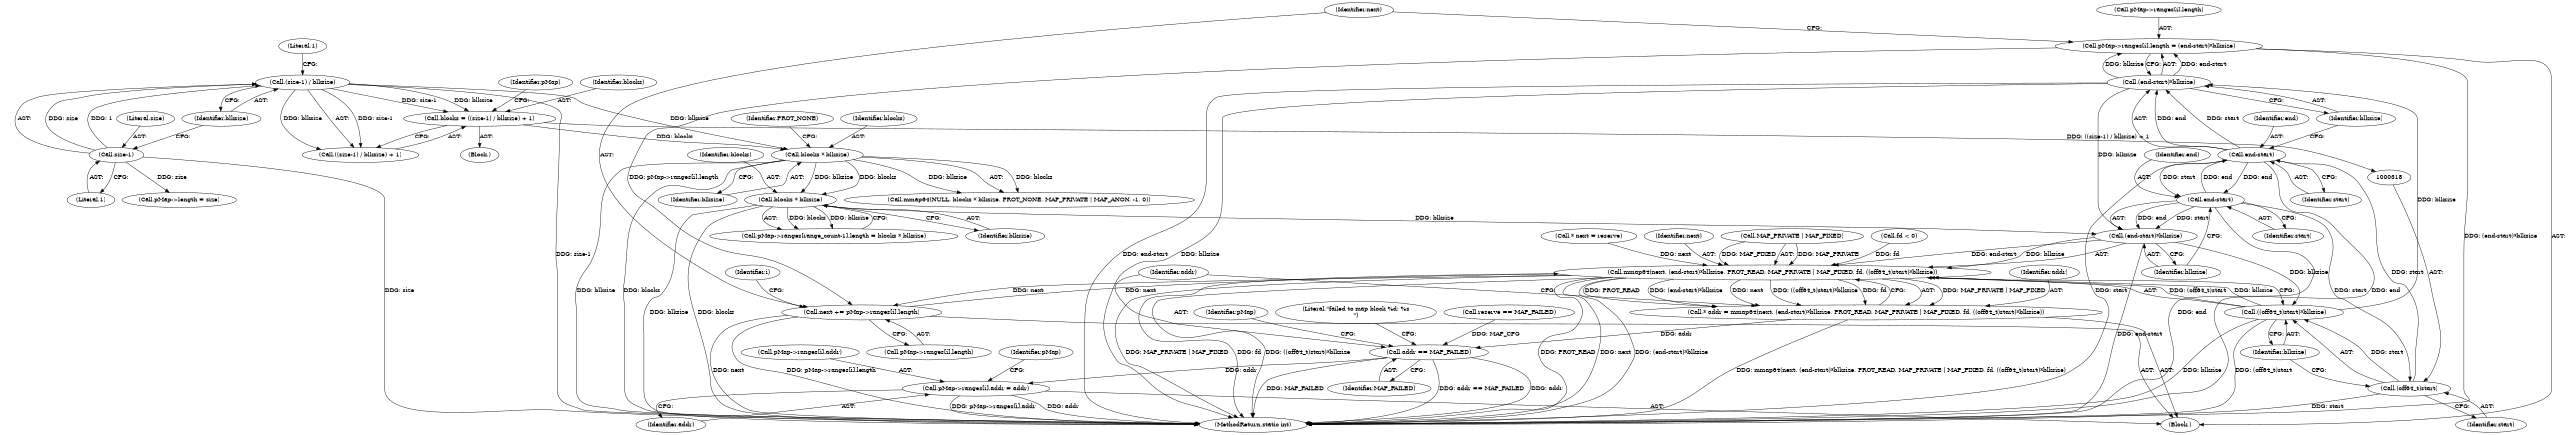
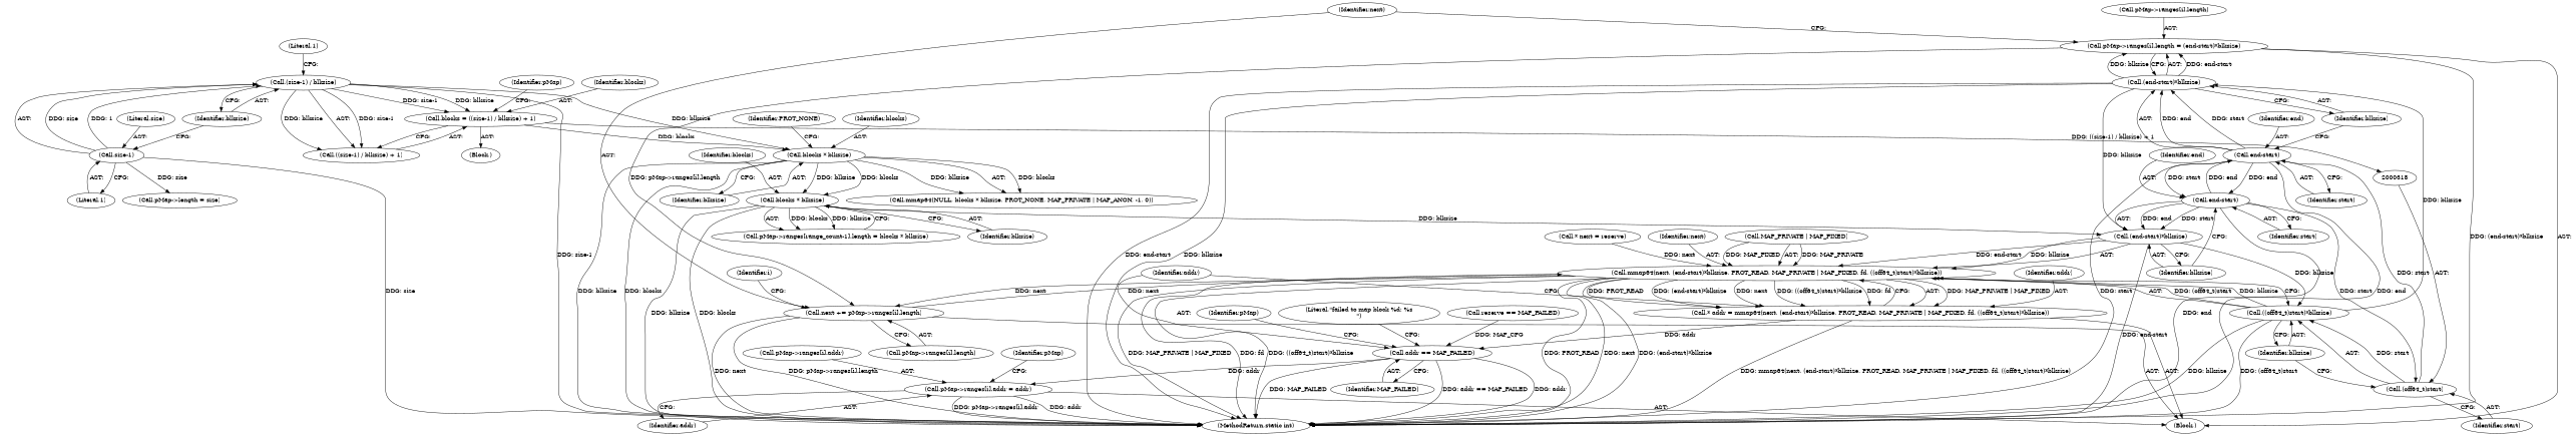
  digraph {
    n1 [label="(Call,pMap->ranges[i].length = (end-start)*blksize)"]
    n2 [label="(Call,(end-start)*blksize)"]
    n3 [label="(Call,next += pMap->ranges[i].length)"]
    n4 [label="(MethodReturn,static int)"]
    n5 [label="(Block,)"]
    n6 [label="(Call,(end-start)*blksize)"]
    n7 [label="(Identifier,blksize)"]
    n8 [label="(Call,mmap64(next, (end-start)*blksize, PROT_READ, MAP_PRIVATE | MAP_FIXED, fd, ((off64_t)start)*blksize))"]
    n9 [label="(Call,pMap->ranges[i].length)"]
    n10 [label="(Call,((off64_t)start)*blksize)"]
    n11 [label="(Identifier,blksize)"]
    n12 [label="(Call,end-start)"]
    n13 [label="(Call,end-start)"]
    n14 [label="(Identifier,start)"]
    n15 [label="(Call,(off64_t)start)"]
    n16 [label="(Identifier,start)"]
    n17 [label="(Identifier,start)"]
    n18 [label="(Identifier,blksize)"]
    n19 [label="(Call,* addr = mmap64(next, (end-start)*blksize, PROT_READ, MAP_PRIVATE | MAP_FIXED, fd, ((off64_t)start)*blksize))"]
    n20 [label="(Call,blocks * blksize)"]
    n21 [label="(Identifier,blksize)"]
    n22 [label="(Call,pMap->ranges[range_count-1].length = blocks * blksize)"]
    n23 [label="(Call,blocks * blksize)"]
    n24 [label="(Call,mmap64(NULL, blocks * blksize, PROT_NONE, MAP_PRIVATE | MAP_ANON, -1, 0))"]
    n25 [label="(Identifier,blksize)"]
    n26 [label="(Call,blocks = ((size-1) / blksize) + 1)"]
    n27 [label="(Call,((size-1) / blksize) + 1)"]
    n28 [label="(Block,)"]
-   1000318
+   1000318 [label=2000318]
    n30 [label="(Call,(size-1) / blksize)"]
    n31 [label="(Identifier,blksize)"]
    n32 [label="(Call,size-1)"]
    n33 [label="(Literal,1)"]
    n34 [label="(Call,pMap->length = size)"]
    n35 [label="(Call,addr == MAP_FAILED)"]
    n36 [label="(Call,pMap->ranges[i].addr = addr)"]
    n37 [label="(Identifier,MAP_FAILED)"]
    n38 [label="(Identifier,addr)"]
    n39 [label="(Identifier,PROT_NONE)"]
    n40 [label="(Identifier,pMap)"]
    n41 [label="(Identifier,i)"]
    n42 [label="(Call,pMap->ranges[i].addr)"]
    n43 [label="(Identifier,next)"]
    n44 [label="(Identifier,pMap)"]
    n45 [label="(Call,reserve == MAP_FAILED)"]
    n46 [label="(Call,MAP_PRIVATE | MAP_FIXED)"]
    n47 [label="(Literal,size)"]
    n48 [label="(Identifier,addr)"]
-   n49 [label="(Call,fd < 0)"]
    n50 [label="(Identifier,addr)"]
    n51 [label="(Identifier,blocks)"]
    n52 [label="(Identifier,pMap)"]
    n53 [label="(Call,pMap->ranges[i].length)"]
    n54 [label="(Literal,1)"]
    n55 [label="(Call,* next = reserve)"]
    n56 [label="(Identifier,blocks)"]
    n57 [label="(Identifier,next)"]
    n58 [label="(Identifier,blocks)"]
    n59 [label="(Literal,\"failed to map block %d: %s\n\")"]
    n60 [label="(Identifier,end)"]
    n61 [label="(Identifier,end)"]
    n1 -> n2 [label="CFG: "]
    n1 -> n3 [label="DDG: pMap->ranges[i].length"]
    n1 -> n4 [label="DDG: (end-start)*blksize"]
    n1 -> n5 [label="AST: "]
    n2 -> n1 [label="AST: "]
    n2 -> n1 [label="DDG: end-start"]
    n2 -> n1 [label="DDG: blksize"]
    n2 -> n4 [label="DDG: end-start"]
    n2 -> n4 [label="DDG: blksize"]
    n2 -> n6 [label="DDG: blksize"]
    n2 -> n7 [label="CFG: "]
    n3 -> n4 [label="DDG: next"]
    n3 -> n4 [label="DDG: pMap->ranges[i].length"]
    n3 -> n5 [label="AST: "]
    n3 -> n8 [label="DDG: next"]
    n3 -> n9 [label="CFG: "]
    n6 -> n4 [label="DDG: end-start"]
    n6 -> n8 [label="AST: "]
    n6 -> n8 [label="DDG: end-start"]
    n6 -> n8 [label="DDG: blksize"]
    n6 -> n10 [label="DDG: blksize"]
    n6 -> n11 [label="CFG: "]
    n7 -> n2 [label="AST: "]
    n7 -> n12 [label="CFG: "]
    n8 -> n3 [label="DDG: next"]
    n8 -> n4 [label="DDG: MAP_PRIVATE | MAP_FIXED"]
    n8 -> n4 [label="DDG: fd"]
    n8 -> n4 [label="DDG: ((off64_t)start)*blksize"]
    n8 -> n4 [label="DDG: PROT_READ"]
    n8 -> n4 [label="DDG: next"]
    n8 -> n4 [label="DDG: (end-start)*blksize"]
    n8 -> n10 [label="CFG: "]
    n8 -> n19 [label="AST: "]
    n8 -> n19 [label="DDG: MAP_PRIVATE | MAP_FIXED"]
    n8 -> n19 [label="DDG: PROT_READ"]
    n8 -> n19 [label="DDG: (end-start)*blksize"]
    n8 -> n19 [label="DDG: next"]
    n8 -> n19 [label="DDG: ((off64_t)start)*blksize"]
    n8 -> n19 [label="DDG: fd"]
    n9 -> n3 [label="AST: "]
    n10 -> n2 [label="DDG: blksize"]
    n10 -> n4 [label="DDG: blksize"]
    n10 -> n4 [label="DDG: (off64_t)start"]
    n10 -> n8 [label="AST: "]
    n10 -> n8 [label="DDG: (off64_t)start"]
    n10 -> n8 [label="DDG: blksize"]
    n10 -> n18 [label="CFG: "]
    n11 -> n6 [label="AST: "]
    n11 -> n13 [label="CFG: "]
    n12 -> n2 [label="AST: "]
    n12 -> n2 [label="DDG: end"]
    n12 -> n2 [label="DDG: start"]
    n12 -> n4 [label="DDG: end"]
    n12 -> n4 [label="DDG: start"]
    n12 -> n13 [label="DDG: end"]
    n12 -> n13 [label="DDG: start"]
    n12 -> n14 [label="CFG: "]
    n13 -> n4 [label="DDG: end"]
    n13 -> n6 [label="AST: "]
    n13 -> n6 [label="DDG: end"]
    n13 -> n6 [label="DDG: start"]
    n13 -> n12 [label="DDG: end"]
    n13 -> n15 [label="DDG: start"]
    n13 -> n16 [label="CFG: "]
    n14 -> n12 [label="AST: "]
-   n15 -> n4 [label="DDG: start"]
    n15 -> n10 [label="AST: "]
    n15 -> n10 [label="DDG: start"]
    n15 -> n12 [label="DDG: start"]
    n15 -> n17 [label="CFG: "]
    n16 -> n13 [label="AST: "]
    n17 -> n15 [label="AST: "]
    n18 -> n10 [label="AST: "]
    n18 -> n15 [label="CFG: "]
    n19 -> n4 [label="DDG: mmap64(next, (end-start)*blksize, PROT_READ, MAP_PRIVATE | MAP_FIXED, fd, ((off64_t)start)*blksize)"]
    n19 -> n5 [label="AST: "]
    n19 -> n8 [label="CFG: "]
    n19 -> n35 [label="DDG: addr"]
    n20 -> n4 [label="DDG: blksize"]
    n20 -> n4 [label="DDG: blocks"]
    n20 -> n6 [label="DDG: blksize"]
    n20 -> n21 [label="CFG: "]
    n20 -> n22 [label="AST: "]
    n20 -> n22 [label="DDG: blocks"]
    n20 -> n22 [label="DDG: blksize"]
    n21 -> n20 [label="AST: "]
    n22 -> n20 [label="CFG: "]
    n23 -> n4 [label="DDG: blksize"]
    n23 -> n4 [label="DDG: blocks"]
    n23 -> n20 [label="DDG: blocks"]
    n23 -> n20 [label="DDG: blksize"]
    n23 -> n24 [label="AST: "]
    n23 -> n24 [label="DDG: blocks"]
    n23 -> n24 [label="DDG: blksize"]
    n23 -> n25 [label="CFG: "]
    n25 -> n23 [label="AST: "]
    n26 -> n23 [label="DDG: blocks"]
    n26 -> n27 [label="CFG: "]
    n26 -> n28 [label="AST: "]
    n26 -> 1000318 [label="DDG: ((size-1) / blksize) + 1"]
    n27 -> n26 [label="AST: "]
    1000318 -> n15 [label="AST: "]
    n30 -> n4 [label="DDG: size-1"]
    n30 -> n23 [label="DDG: blksize"]
    n30 -> n26 [label="DDG: size-1"]
    n30 -> n26 [label="DDG: blksize"]
    n30 -> n27 [label="AST: "]
    n30 -> n27 [label="DDG: size-1"]
    n30 -> n27 [label="DDG: blksize"]
    n30 -> n31 [label="CFG: "]
    n31 -> n30 [label="AST: "]
    n31 -> n32 [label="CFG: "]
    n32 -> n4 [label="DDG: size"]
    n32 -> n30 [label="AST: "]
    n32 -> n30 [label="DDG: size"]
    n32 -> n30 [label="DDG: 1"]
    n32 -> n33 [label="CFG: "]
    n32 -> n34 [label="DDG: size"]
    n33 -> n32 [label="AST: "]
    n35 -> n4 [label="DDG: MAP_FAILED"]
    n35 -> n4 [label="DDG: addr == MAP_FAILED"]
    n35 -> n4 [label="DDG: addr"]
    n35 -> n36 [label="DDG: addr"]
    n35 -> n37 [label="CFG: "]
    n36 -> n4 [label="DDG: addr"]
    n36 -> n4 [label="DDG: pMap->ranges[i].addr"]
    n36 -> n5 [label="AST: "]
    n36 -> n38 [label="CFG: "]
    n37 -> n35 [label="AST: "]
    n38 -> n36 [label="AST: "]
    n39 -> n23 [label="CFG: "]
    n40 -> n26 [label="CFG: "]
    n41 -> n3 [label="CFG: "]
    n42 -> n36 [label="AST: "]
    n43 -> n8 [label="AST: "]
    n44 -> n36 [label="CFG: "]
    n45 -> n35 [label="DDG: MAP_CFG"]
    n46 -> n8 [label="AST: "]
    n46 -> n8 [label="DDG: MAP_PRIVATE"]
    n46 -> n8 [label="DDG: MAP_FIXED"]
    n47 -> n32 [label="AST: "]
    n48 -> n19 [label="AST: "]
-   n49 -> n8 [label="DDG: fd"]
    n50 -> n19 [label="CFG: "]
    n50 -> n35 [label="AST: "]
    n51 -> n23 [label="AST: "]
    n52 -> n35 [label="CFG: "]
    n53 -> n1 [label="AST: "]
    n54 -> n30 [label="CFG: "]
    n55 -> n8 [label="DDG: next"]
    n56 -> n26 [label="AST: "]
    n57 -> n1 [label="CFG: "]
    n57 -> n3 [label="AST: "]
    n58 -> n20 [label="AST: "]
    n59 -> n35 [label="CFG: "]
    n60 -> n12 [label="AST: "]
    n61 -> n13 [label="AST: "]
  }
